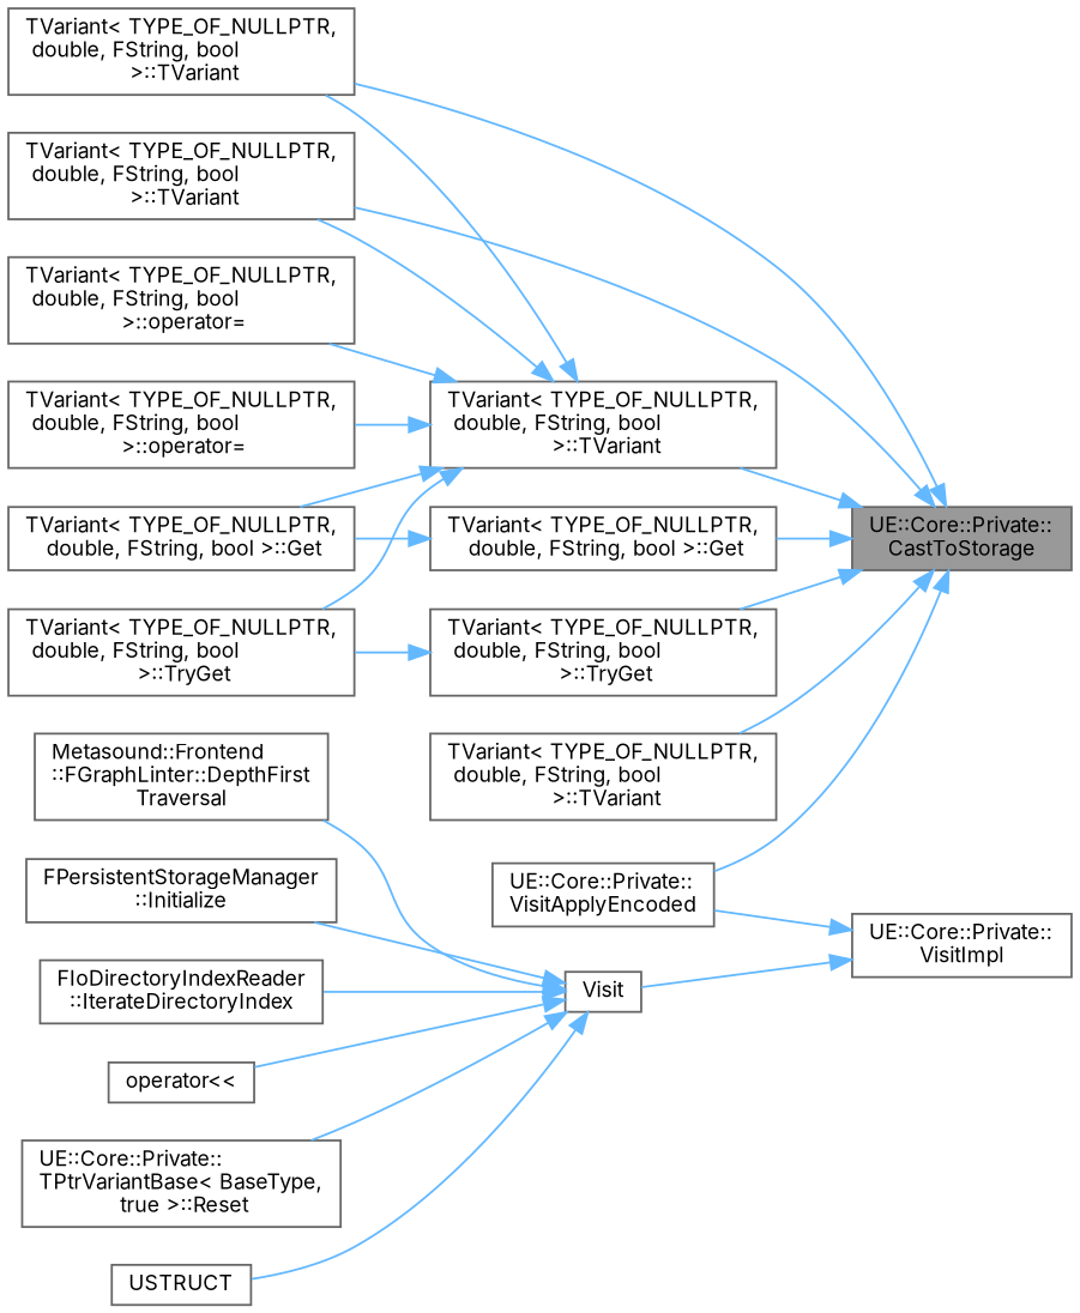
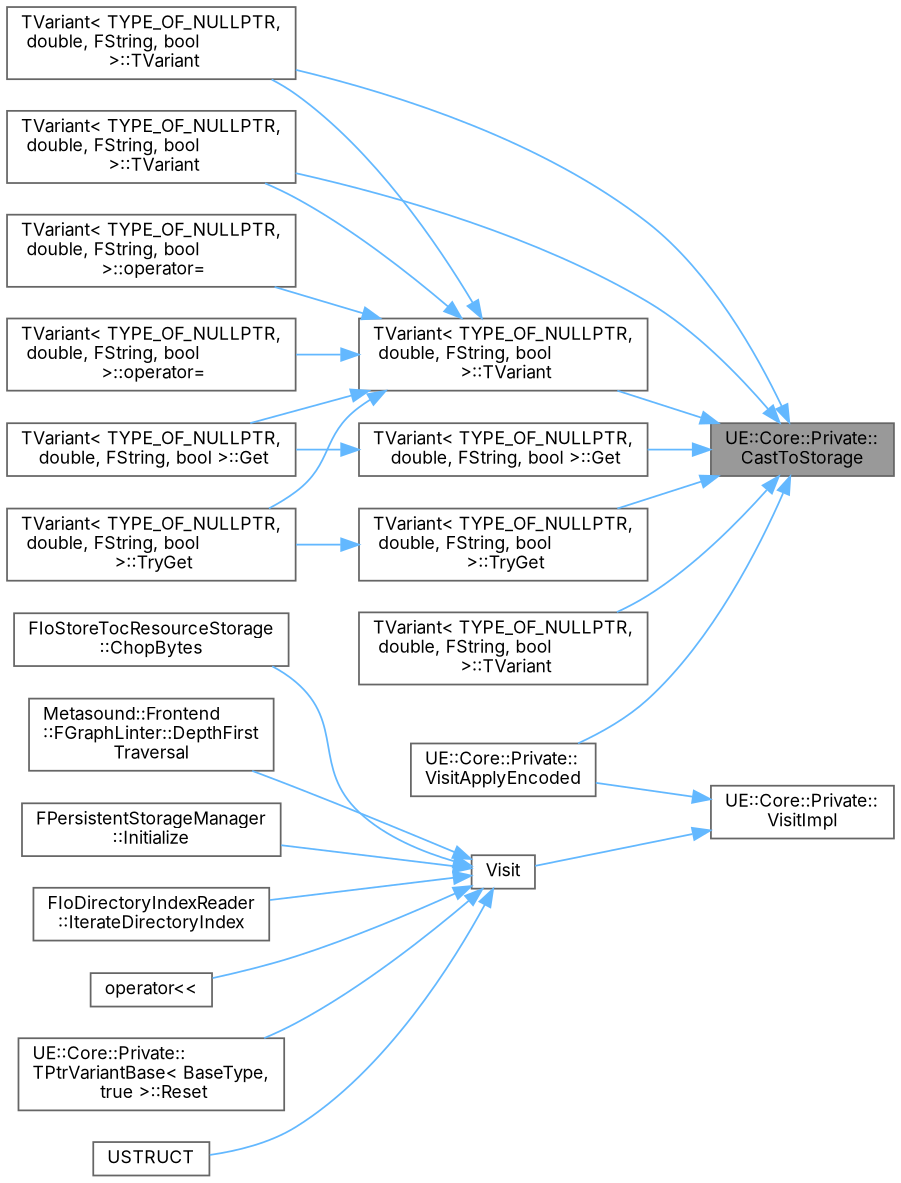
  digraph {
    fontname=Inter
    rankdir=RL
    node [color=grey40 fillcolor=white fontname=Inter fontsize=10 shape=box style=filled]
    edge [color=steelblue1 dir=back fontname=Inter fontsize=10 labelfontname=Helvetica labelfontsize=10 style=solid]
    n1 [color=gray40 fillcolor=grey60 fontcolor=black height=0.2 label="UE::Core::Private::\lCastToStorage" width=0.4]
    n2 [height=0.2 label="TVariant\< TYPE_OF_NULLPTR,\l double, FString, bool\l \>::TVariant" width=0.4]
    n3 [height=0.2 label="TVariant\< TYPE_OF_NULLPTR,\l double, FString, bool\l \>::TVariant" width=0.4]
    n4 [height=0.2 label="TVariant\< TYPE_OF_NULLPTR,\l double, FString, bool\l \>::TVariant" width=0.4]
    n5 [height=0.2 label="TVariant\< TYPE_OF_NULLPTR,\l double, FString, bool\l \>::TVariant" width=0.4]
    n6 [height=0.2 label="TVariant\< TYPE_OF_NULLPTR,\l double, FString, bool \>::Get" width=0.4]
    n7 [height=0.2 label="TVariant\< TYPE_OF_NULLPTR,\l double, FString, bool\l \>::TryGet" width=0.4]
    n8 [height=0.2 label="UE::Core::Private::\lVisitApplyEncoded" width=0.4]
    n9 [height=0.2 label="TVariant\< TYPE_OF_NULLPTR,\l double, FString, bool \>::Get" width=0.4]
    n10 [height=0.2 label="TVariant\< TYPE_OF_NULLPTR,\l double, FString, bool\l \>::operator=" width=0.4]
    n11 [height=0.2 label="TVariant\< TYPE_OF_NULLPTR,\l double, FString, bool\l \>::operator=" width=0.4]
    n12 [height=0.2 label="TVariant\< TYPE_OF_NULLPTR,\l double, FString, bool\l \>::TryGet" width=0.4]
    n13 [height=0.2 label="UE::Core::Private::\lVisitImpl" width=0.4]
    n14 [height=0.2 label=Visit width=0.4]
+   n15 [height=0.2 label="FIoStoreTocResourceStorage\l::ChopBytes" width=0.4]
    n16 [height=0.2 label="Metasound::Frontend\l::FGraphLinter::DepthFirst\lTraversal" width=0.4]
    n17 [height=0.2 label="FPersistentStorageManager\l::Initialize" width=0.4]
    n18 [height=0.2 label="FIoDirectoryIndexReader\l::IterateDirectoryIndex" width=0.4]
    n19 [height=0.2 label="operator\<\<" width=0.4]
    n20 [height=0.2 label="UE::Core::Private::\lTPtrVariantBase\< BaseType,\l true \>::Reset" width=0.4]
    n21 [height=0.2 label=USTRUCT width=0.4]
    n1 -> n2
    n1 -> n3
    n1 -> n4
    n1 -> n5
    n1 -> n6
    n1 -> n7
    n1 -> n8
    n2 -> n3
    n2 -> n4
    n2 -> n9
    n2 -> n10
    n2 -> n11
    n2 -> n12
    n6 -> n9
    n7 -> n12
    n13 -> n8
    n13 -> n14
+   n14 -> n15
    n14 -> n16
    n14 -> n17
    n14 -> n18
    n14 -> n19
    n14 -> n20
    n14 -> n21
  }
